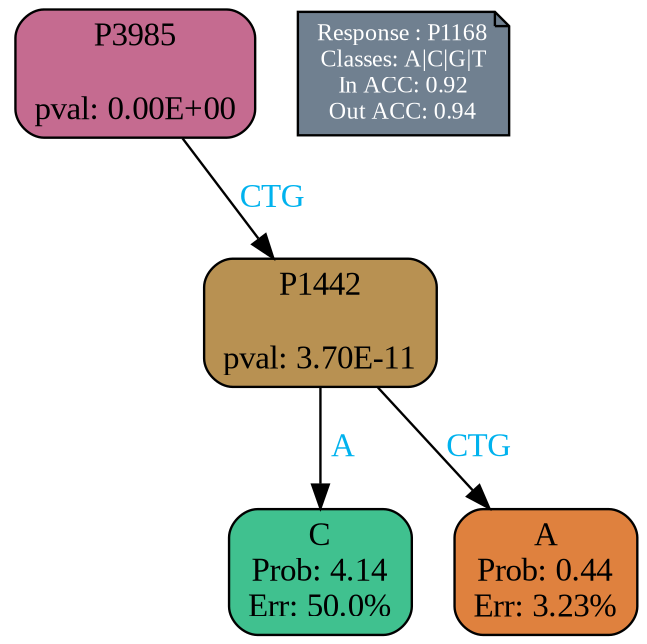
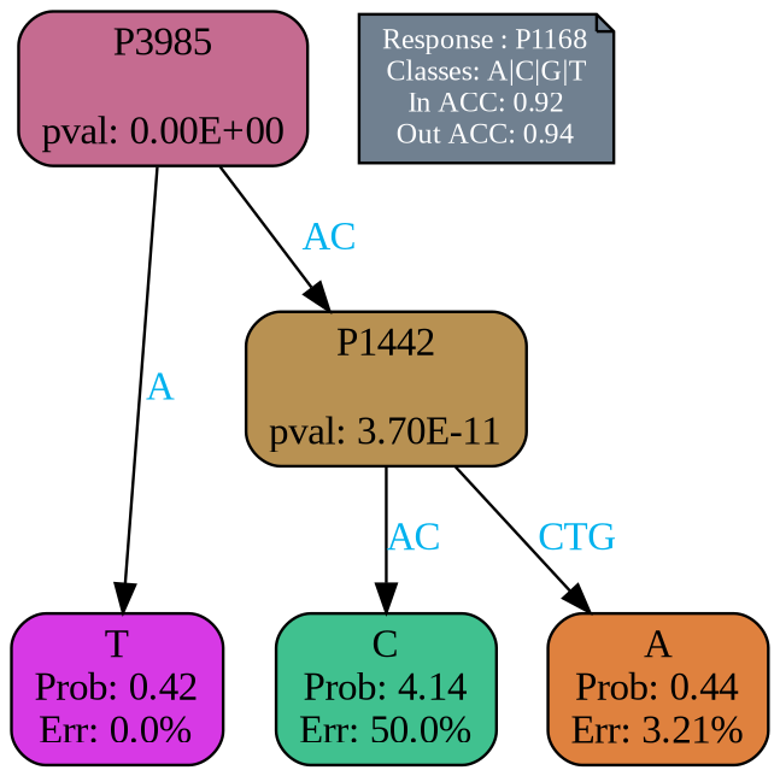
  digraph {
    fontname="Liberation Serif"
    ranksep=equally
    splines=polylines
    node [color=black fontname="Liberation Serif" shape=box style="filled, rounded"]
    edge [fontcolor=deepskyblue2 fontname="Liberation Serif"]
+   n1 [fillcolor="#d739e5" label="T\nProb: 0.42\nErr: 0.0%"]
    n2 [fillcolor="#40c18f" label="C\nProb: 4.14\nErr: 50.0%"]
-   n3 [fillcolor="#df813e" label="A\nProb: 0.44\nErr: 3.23%"]
+   n3 [fillcolor="#df813e" label="A\nProb: 0.44\nErr: 3.21%"]
    n4 [align=left fillcolor=slategray fontcolor=white fontsize=10 label="Response : P1168\nClasses: A|C|G|T\nIn ACC: 0.92\nOut ACC: 0.94\n" shape=note style=filled]
    n5 [fillcolor="#c56b90" label="P3985\n\npval: 0.00E+00"]
    n6 [fillcolor="#b89152" label="P1442\n\npval: 3.70E-11"]
    subgraph sub_1 {
      rank=same
+     n1
      n2
      n3
    }
    subgraph sub_2 {
      rank=same
      n4
      n5
    }
-   n5 -> n6 [label=CTG]
-   n6 -> n2 [label=A]
+   n5 -> n1 [label=A]
+   n5 -> n6 [label=AC]
+   n6 -> n2 [label=AC]
    n6 -> n3 [label=CTG]
  }
